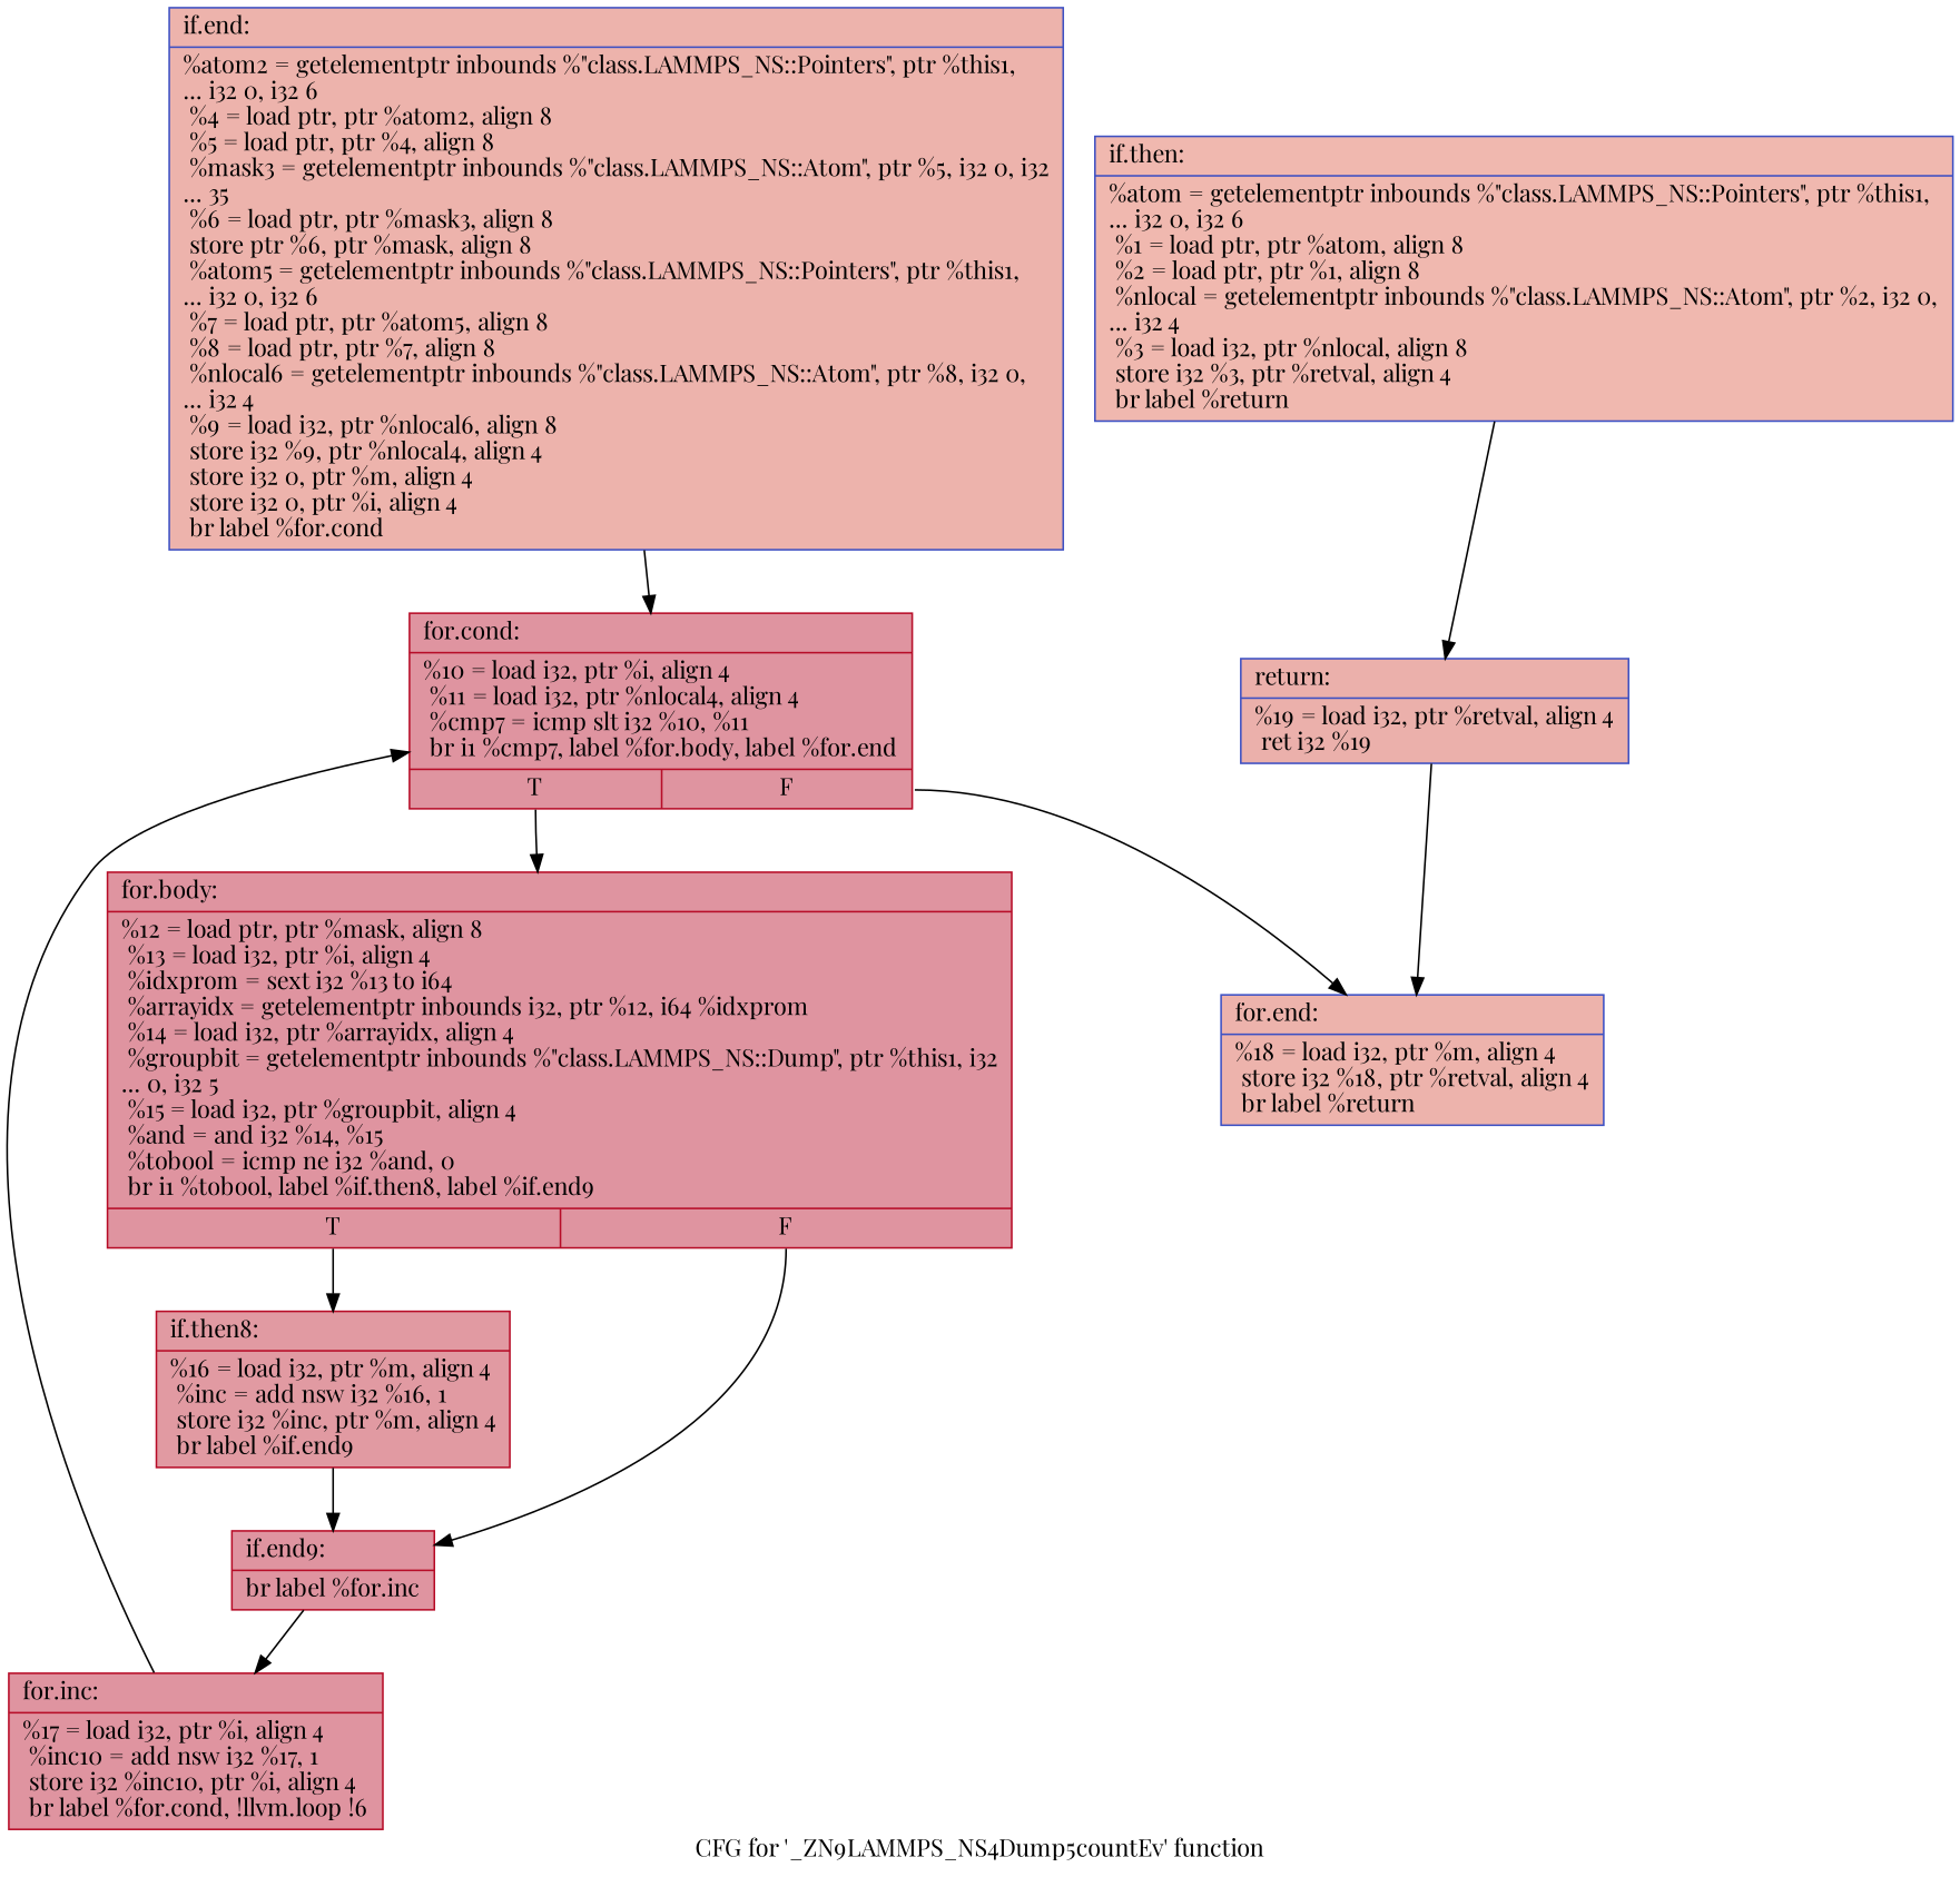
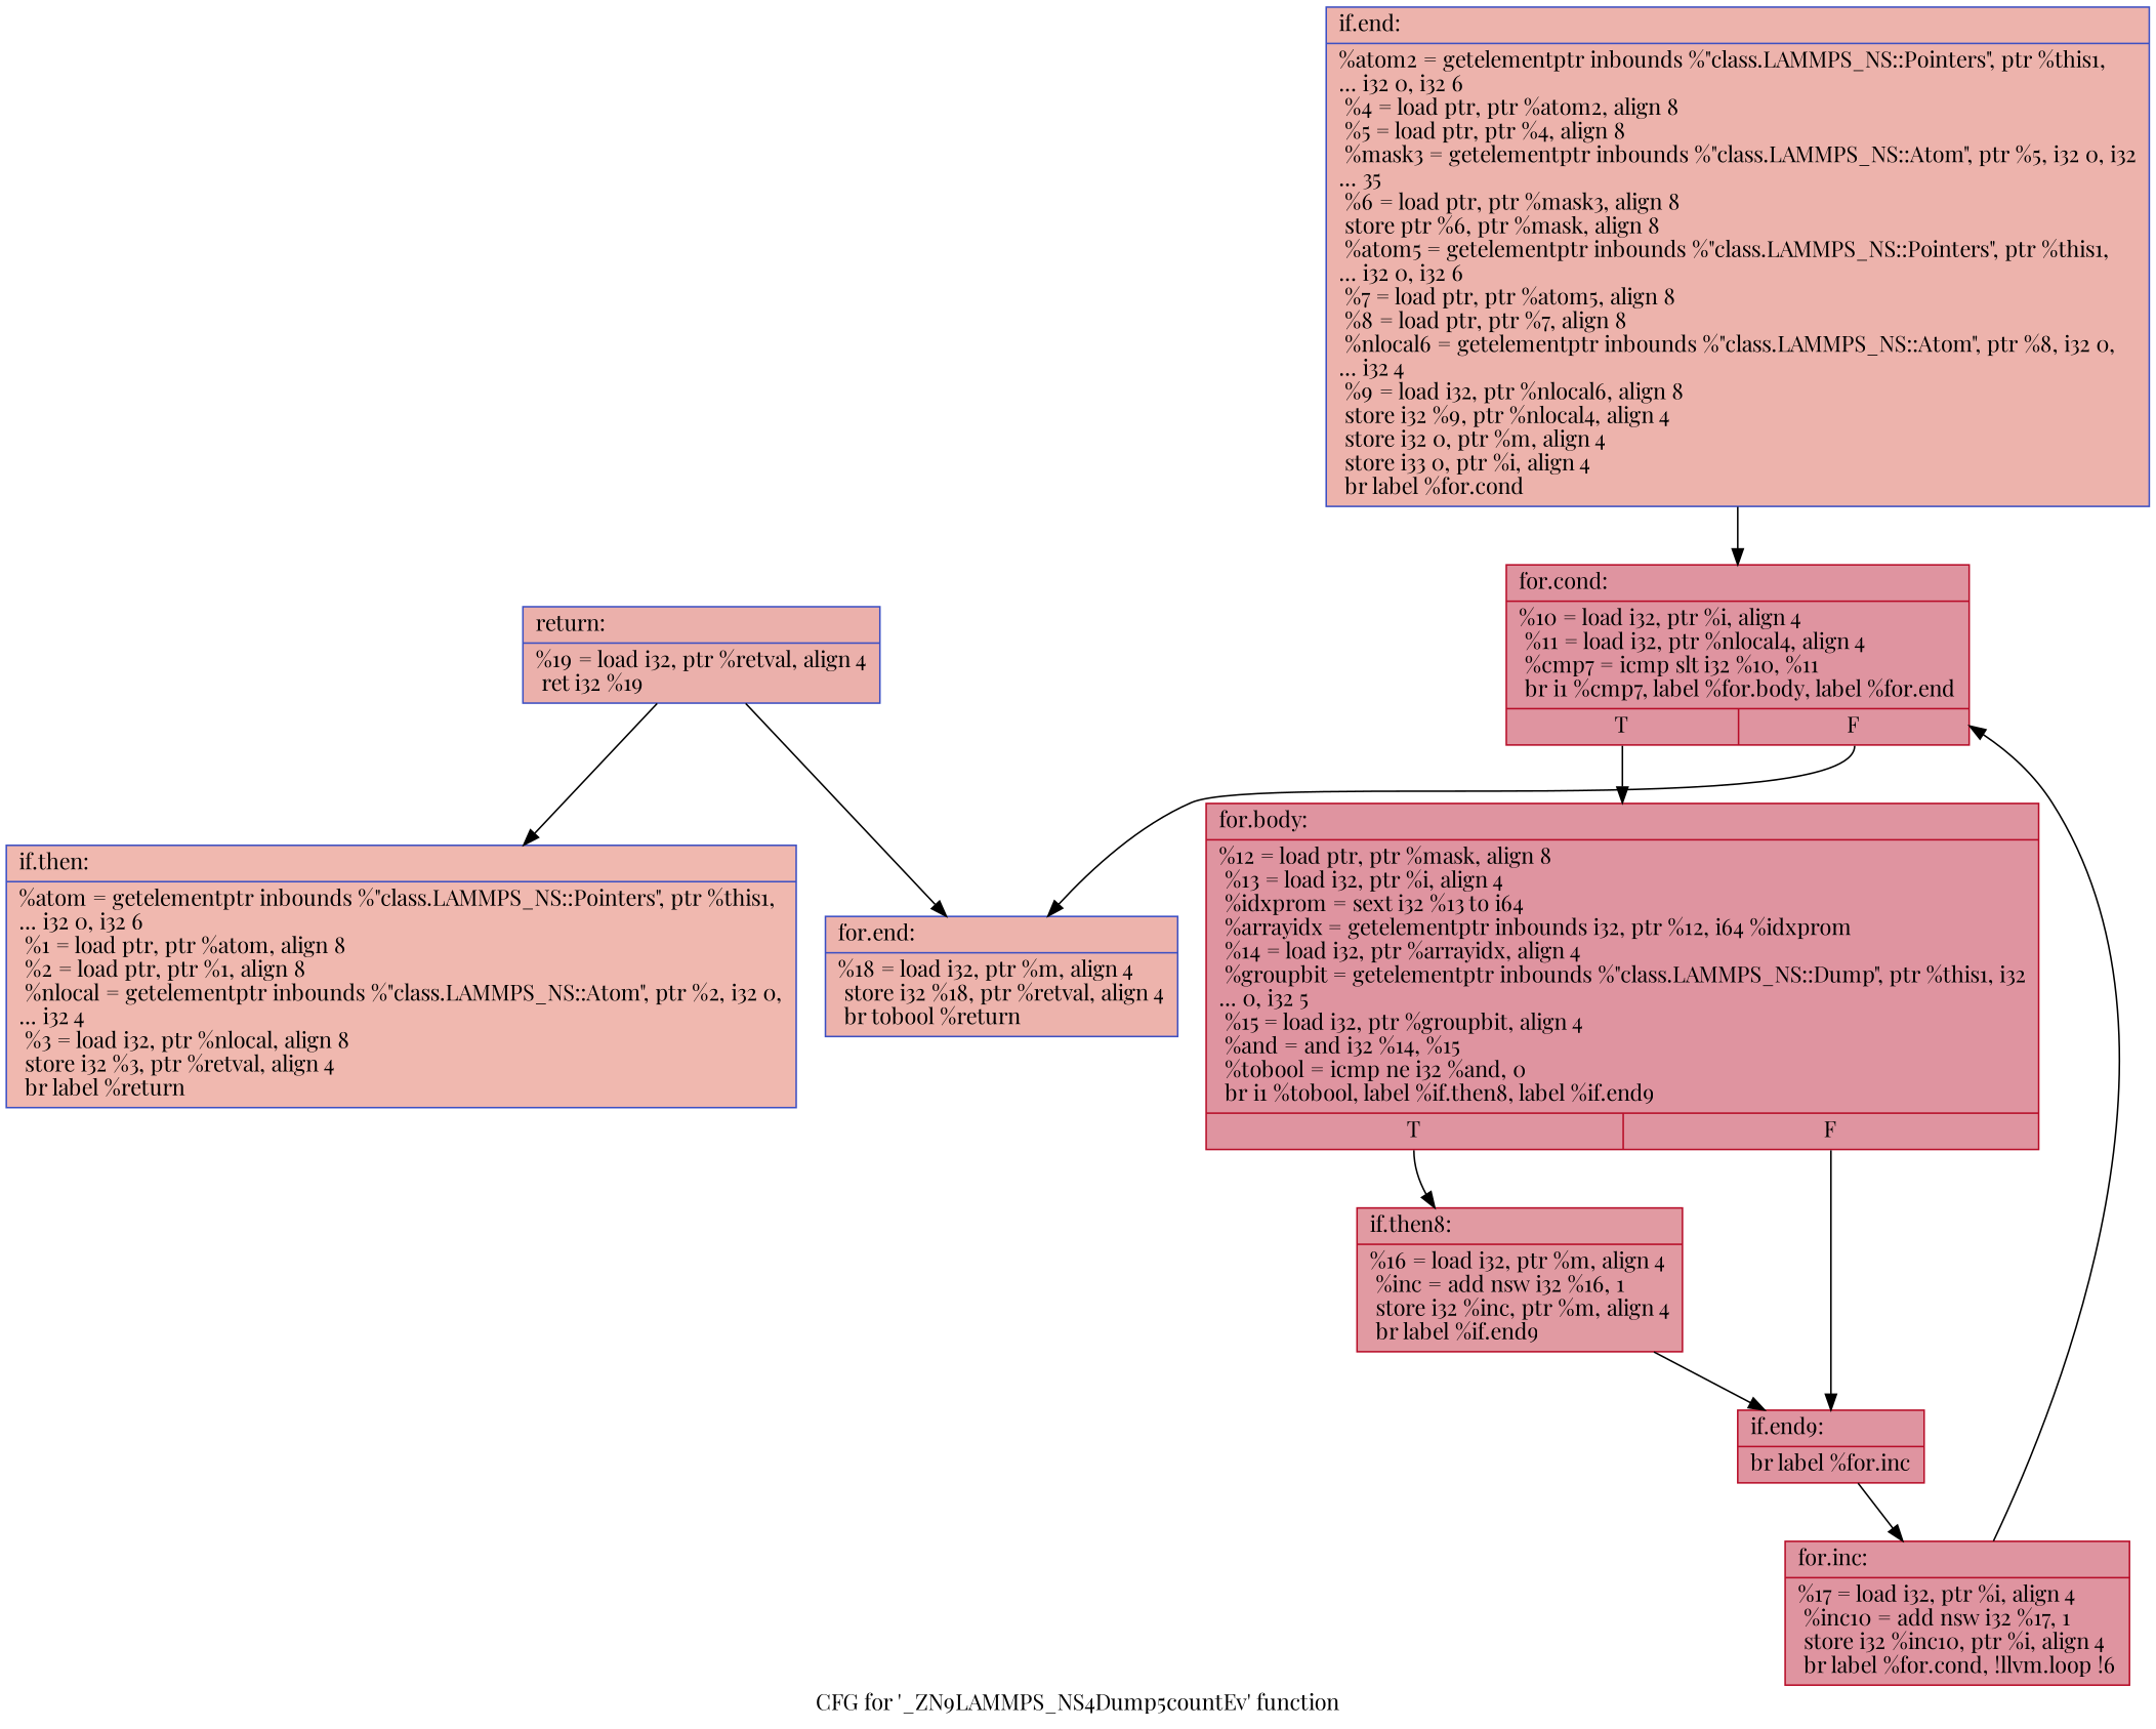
  digraph {
    fontname="Playfair Display"
    label="CFG for '_ZN9LAMMPS_NS4Dump5countEv' function"
    node [color="#b70d28ff" fillcolor="#b70d2870" fontname="Playfair Display" shape=record style=filled]
    edge [fontname="Playfair Display"]
    n1 [color="#3d50c3ff" fillcolor="#dc5d4a70" label="{if.then:\l|  %atom = getelementptr inbounds %\"class.LAMMPS_NS::Pointers\", ptr %this1,\l... i32 0, i32 6\l  %1 = load ptr, ptr %atom, align 8\l  %2 = load ptr, ptr %1, align 8\l  %nlocal = getelementptr inbounds %\"class.LAMMPS_NS::Atom\", ptr %2, i32 0,\l... i32 4\l  %3 = load i32, ptr %nlocal, align 8\l  store i32 %3, ptr %retval, align 4\l  br label %return\l}"]
    n2 [color="#3d50c3ff" fillcolor="#d24b4070" label="{return:\l|  %19 = load i32, ptr %retval, align 4\l  ret i32 %19\l}"]
-   n3 [color="#3d50c3ff" fillcolor="#d6524470" label="{if.end:\l|  %atom2 = getelementptr inbounds %\"class.LAMMPS_NS::Pointers\", ptr %this1,\l... i32 0, i32 6\l  %4 = load ptr, ptr %atom2, align 8\l  %5 = load ptr, ptr %4, align 8\l  %mask3 = getelementptr inbounds %\"class.LAMMPS_NS::Atom\", ptr %5, i32 0, i32\l... 35\l  %6 = load ptr, ptr %mask3, align 8\l  store ptr %6, ptr %mask, align 8\l  %atom5 = getelementptr inbounds %\"class.LAMMPS_NS::Pointers\", ptr %this1,\l... i32 0, i32 6\l  %7 = load ptr, ptr %atom5, align 8\l  %8 = load ptr, ptr %7, align 8\l  %nlocal6 = getelementptr inbounds %\"class.LAMMPS_NS::Atom\", ptr %8, i32 0,\l... i32 4\l  %9 = load i32, ptr %nlocal6, align 8\l  store i32 %9, ptr %nlocal4, align 4\l  store i32 0, ptr %m, align 4\l  store i32 0, ptr %i, align 4\l  br label %for.cond\l}"]
+   n3 [color="#3d50c3ff" fillcolor="#d6524470" label="{if.end:\l|  %atom2 = getelementptr inbounds %\"class.LAMMPS_NS::Pointers\", ptr %this1,\l... i32 0, i32 6\l  %4 = load ptr, ptr %atom2, align 8\l  %5 = load ptr, ptr %4, align 8\l  %mask3 = getelementptr inbounds %\"class.LAMMPS_NS::Atom\", ptr %5, i32 0, i32\l... 35\l  %6 = load ptr, ptr %mask3, align 8\l  store ptr %6, ptr %mask, align 8\l  %atom5 = getelementptr inbounds %\"class.LAMMPS_NS::Pointers\", ptr %this1,\l... i32 0, i32 6\l  %7 = load ptr, ptr %atom5, align 8\l  %8 = load ptr, ptr %7, align 8\l  %nlocal6 = getelementptr inbounds %\"class.LAMMPS_NS::Atom\", ptr %8, i32 0,\l... i32 4\l  %9 = load i32, ptr %nlocal6, align 8\l  store i32 %9, ptr %nlocal4, align 4\l  store i32 0, ptr %m, align 4\l  store i33 0, ptr %i, align 4\l  br label %for.cond\l}"]
    n4 [label="{for.cond:\l|  %10 = load i32, ptr %i, align 4\l  %11 = load i32, ptr %nlocal4, align 4\l  %cmp7 = icmp slt i32 %10, %11\l  br i1 %cmp7, label %for.body, label %for.end\l|{<s0>T|<s1>F}}"]
-   n5 [color="#3d50c3ff" fillcolor="#d6524470" label="{for.end:\l|  %18 = load i32, ptr %m, align 4\l  store i32 %18, ptr %retval, align 4\l  br label %return\l}"]
+   n5 [color="#3d50c3ff" fillcolor="#d6524470" label="{for.end:\l|  %18 = load i32, ptr %m, align 4\l  store i32 %18, ptr %retval, align 4\l  br tobool %return\l}"]
    n6 [label="{for.body:\l|  %12 = load ptr, ptr %mask, align 8\l  %13 = load i32, ptr %i, align 4\l  %idxprom = sext i32 %13 to i64\l  %arrayidx = getelementptr inbounds i32, ptr %12, i64 %idxprom\l  %14 = load i32, ptr %arrayidx, align 4\l  %groupbit = getelementptr inbounds %\"class.LAMMPS_NS::Dump\", ptr %this1, i32\l... 0, i32 5\l  %15 = load i32, ptr %groupbit, align 4\l  %and = and i32 %14, %15\l  %tobool = icmp ne i32 %and, 0\l  br i1 %tobool, label %if.then8, label %if.end9\l|{<s0>T|<s1>F}}"]
    n7 [fillcolor="#bb1b2c70" label="{if.then8:\l|  %16 = load i32, ptr %m, align 4\l  %inc = add nsw i32 %16, 1\l  store i32 %inc, ptr %m, align 4\l  br label %if.end9\l}"]
    n8 [label="{if.end9:\l|  br label %for.inc\l}"]
    n9 [label="{for.inc:\l|  %17 = load i32, ptr %i, align 4\l  %inc10 = add nsw i32 %17, 1\l  store i32 %inc10, ptr %i, align 4\l  br label %for.cond, !llvm.loop !6\l}"]
-   n1 -> n2
+   n2 -> n1
    n2 -> n5
    n3 -> n4
    n4 -> n5 [tailport=s1]
    n4 -> n6 [tailport=s0]
    n6 -> n7 [tailport=s0]
    n6 -> n8 [tailport=s1]
    n7 -> n8
    n8 -> n9
    n9 -> n4
  }
